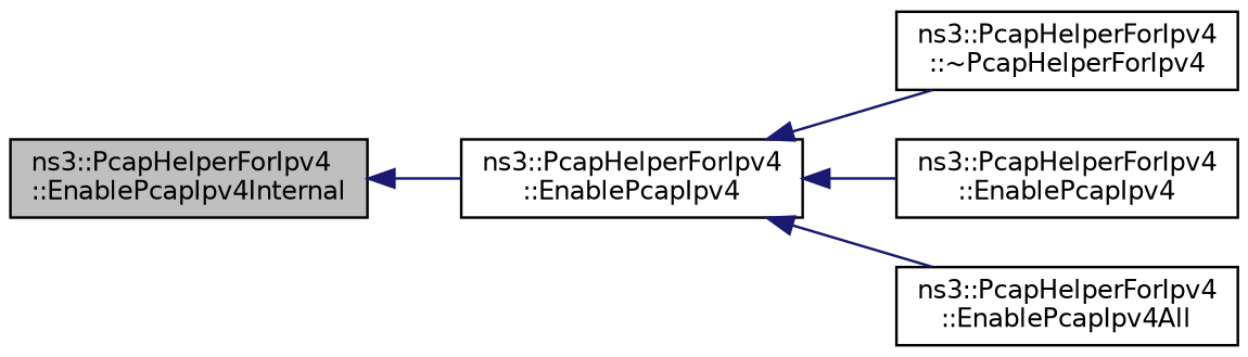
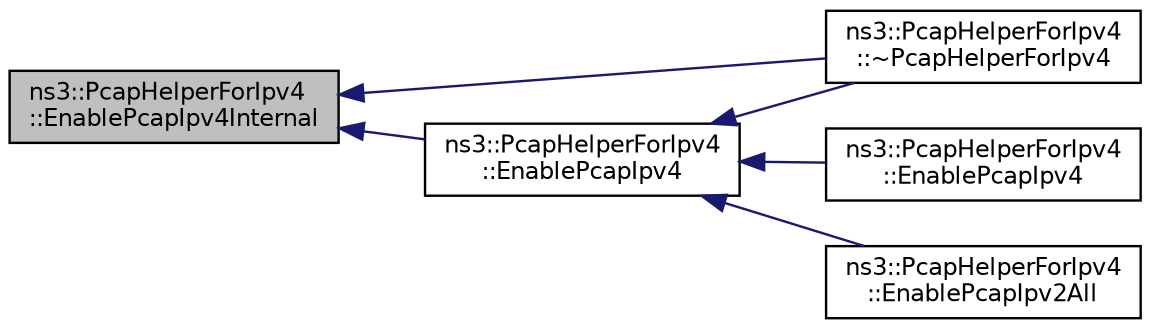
  digraph {
    rankdir=LR
    node [color=black fillcolor=white fontname=Helvetica fontsize=10 shape=record style=filled]
    edge [color=midnightblue dir=back fontname=Helvetica fontsize=10 labelfontname=Helvetica labelfontsize=10 style=solid]
    n1 [fillcolor=grey75 fontcolor=black height=0.2 label="ns3::PcapHelperForIpv4\l::EnablePcapIpv4Internal" width=0.4]
    n2 [height=0.2 label="ns3::PcapHelperForIpv4\l::EnablePcapIpv4" width=0.4]
    n3 [height=0.2 label="ns3::PcapHelperForIpv4\l::~PcapHelperForIpv4" width=0.4]
    n4 [height=0.2 label="ns3::PcapHelperForIpv4\l::EnablePcapIpv4" width=0.4]
-   n5 [height=0.2 label="ns3::PcapHelperForIpv4\l::EnablePcapIpv4All" width=0.4]
+   n5 [height=0.2 label="ns3::PcapHelperForIpv4\l::EnablePcapIpv2All" width=0.4]
    n1 -> n2
+   n1 -> n3
    n2 -> n3
    n2 -> n4
    n2 -> n5
  }
